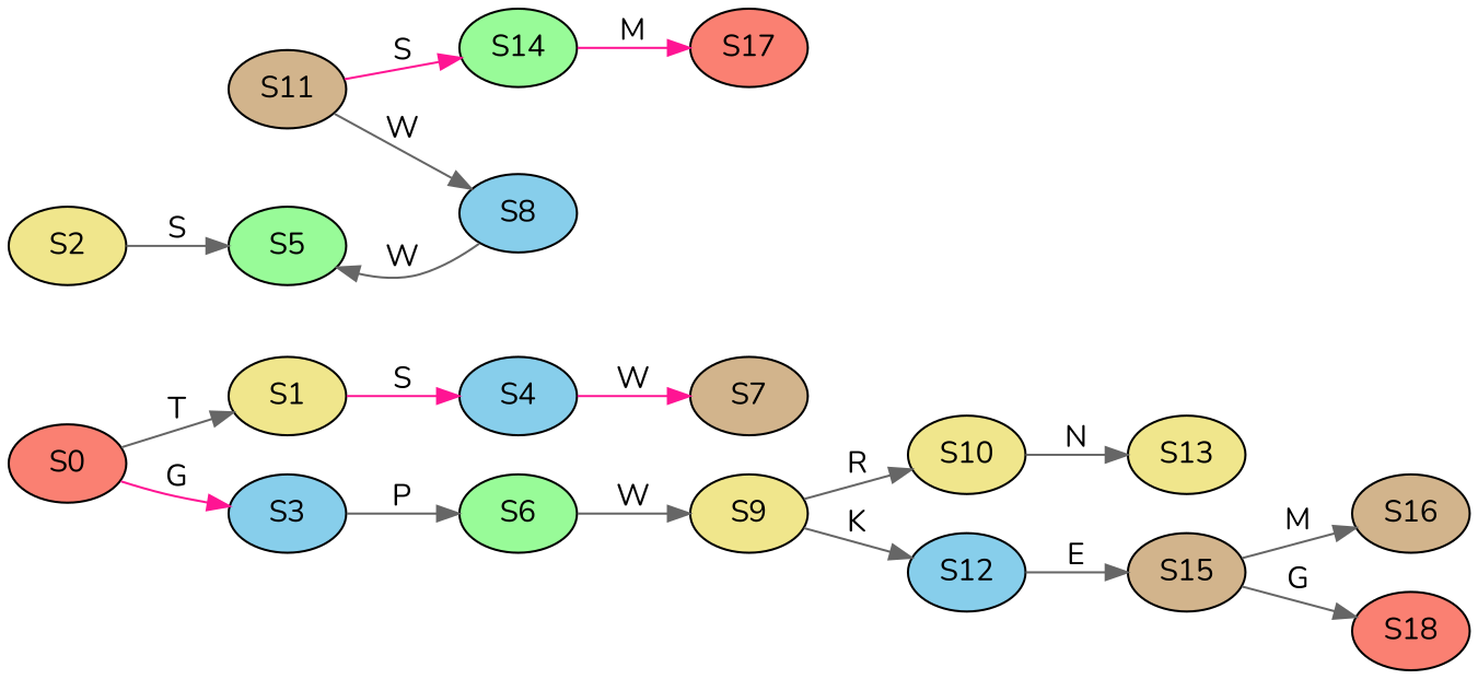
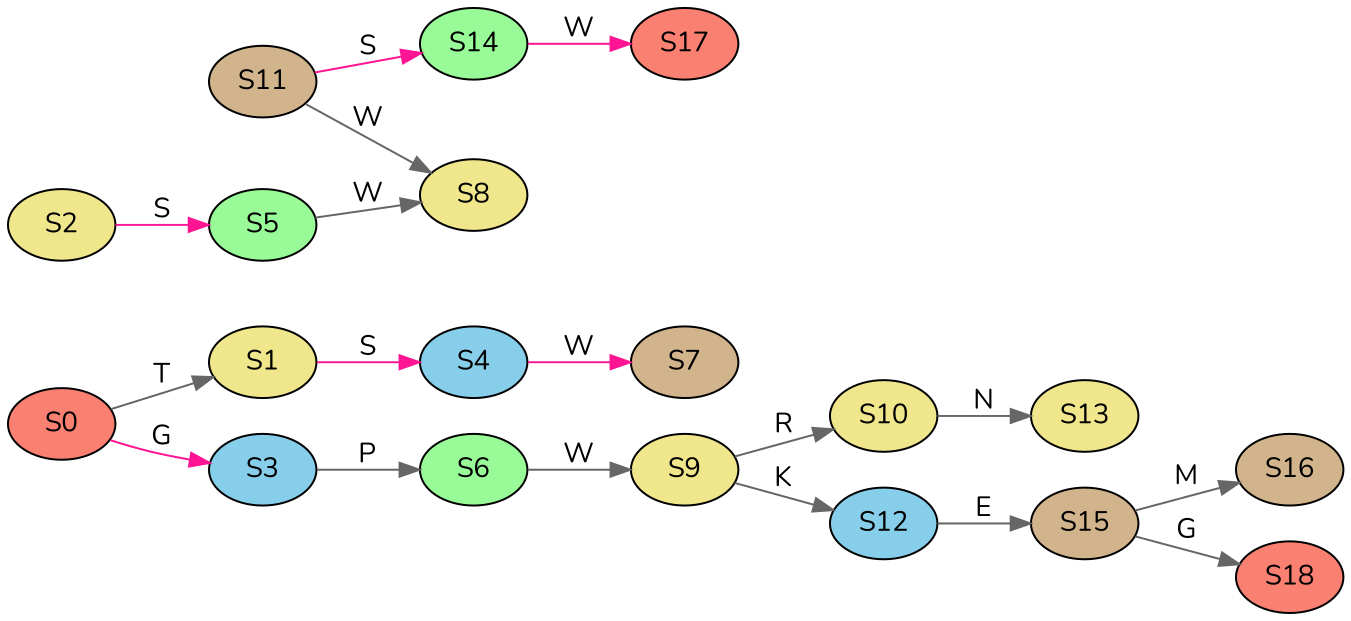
  strict digraph {
    fontname=Nunito
    rankdir=LR
    node [fillcolor=khaki fontname=Nunito style=filled]
    edge [color=gray40 fontname=Nunito]
    S0 [fillcolor=salmon]
    S1
    S3 [fillcolor=skyblue]
    S4 [fillcolor=skyblue]
    S5 [fillcolor=palegreen]
    S2
    S6 [fillcolor=palegreen]
    S7 [fillcolor=tan]
-   S8 [fillcolor=skyblue]
+   S8
    S9
    S10
    S12 [fillcolor=skyblue]
    S13
    S11 [fillcolor=tan]
    S14 [fillcolor=palegreen]
    S15 [fillcolor=tan]
    S17 [fillcolor=salmon]
    S16 [fillcolor=tan]
    S18 [fillcolor=salmon]
    S0 -> S1 [label=T]
    S0 -> S3 [color=deeppink label=G]
    S1 -> S4 [color=deeppink label=S]
    S3 -> S6 [label=P]
    S4 -> S7 [color=deeppink label=W]
-   S8 -> S5 [label=W]
-   S2 -> S5 [label=S]
+   S5 -> S8 [label=W]
+   S2 -> S5 [color=deeppink label=S]
    S6 -> S9 [label=W]
    S9 -> S10 [label=R]
    S9 -> S12 [label=K]
    S10 -> S13 [label=N]
    S12 -> S15 [label=E]
    S11 -> S8 [label=W]
    S11 -> S14 [color=deeppink label=S]
-   S14 -> S17 [color=deeppink label=M]
+   S14 -> S17 [color=deeppink label=W]
    S15 -> S16 [label=M]
    S15 -> S18 [label=G]
  }
